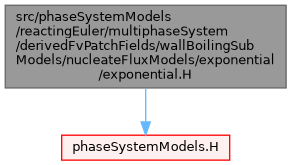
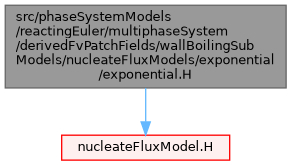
  digraph {
    node [fontname=Helvetica fontsize=10 shape=box style=filled]
    n1 [color=gray40 fillcolor=grey60 fontcolor=black height=0.2 label="src/phaseSystemModels\l/reactingEuler/multiphaseSystem\l/derivedFvPatchFields/wallBoilingSub\lModels/nucleateFluxModels/exponential\l/exponential.H" width=0.4]
-   n2 [color=red fillcolor="#FFF0F0" height=0.2 label="phaseSystemModels.H" width=0.4]
+   n2 [color=red fillcolor="#FFF0F0" height=0.2 label="nucleateFluxModel.H" width=0.4]
    n1 -> n2 [color=steelblue1 fontname=Helvetica fontsize=10 labelfontname=Helvetica labelfontsize=10 style=solid]
  }
